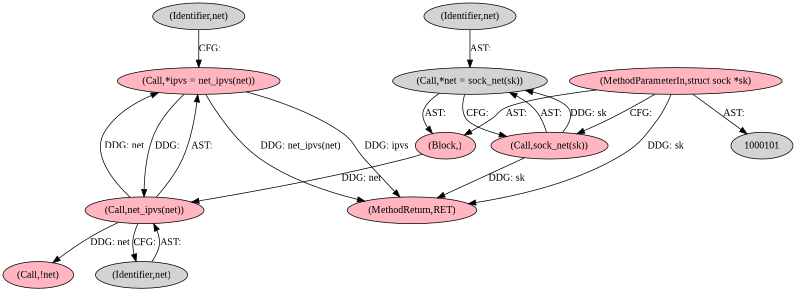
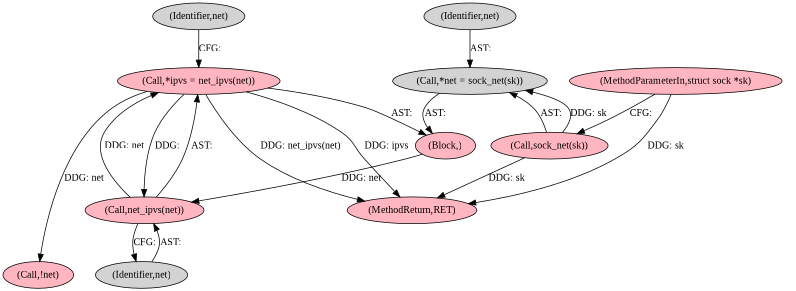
  digraph {
    fontname="Liberation Serif"
    node [fillcolor=lightpink fontname="Liberation Serif" style=filled]
    edge [fontname="Liberation Serif"]
    n1 [label="(Call,*ipvs = net_ipvs(net))"]
    n2 [label="(Call,net_ipvs(net))"]
    n3 [label="(MethodReturn,RET)"]
    n4 [label="(Block,)"]
    n5 [label="(Call,!net)"]
    n6 [fillcolor=lightgrey label="(Identifier,net)"]
    n7 [fillcolor=lightgrey label="(Call,*net = sock_net(sk))"]
    n8 [label="(Call,sock_net(sk))"]
    n9 [label="(MethodParameterIn,struct sock *sk)"]
-   1000101 [fillcolor=lightgrey]
    n11 [fillcolor=lightgrey label="(Identifier,net)"]
    n12 [fillcolor=lightgrey label="(Identifier,net)"]
    n1 -> n2 [label="DDG: "]
    n1 -> n3 [label="DDG: net_ipvs(net)"]
    n1 -> n3 [label="DDG: ipvs"]
-   n9 -> n4 [label="AST: "]
+   n1 -> n4 [label="AST: "]
    n2 -> n1 [label="AST: "]
    n2 -> n1 [label="DDG: net"]
-   n2 -> n5 [label="DDG: net"]
+   n1 -> n5 [label="DDG: net"]
    n2 -> n6 [label="CFG: "]
    n4 -> n2 [label="DDG: net"]
    n6 -> n2 [label="AST: "]
    n7 -> n4 [label="AST: "]
-   n7 -> n8 [label="CFG: "]
    n8 -> n3 [label="DDG: sk"]
    n8 -> n7 [label="AST: "]
    n8 -> n7 [label="DDG: sk"]
    n9 -> n3 [label="DDG: sk"]
    n9 -> n8 [label="CFG: "]
-   n9 -> 1000101 [label="AST: "]
    n11 -> n7 [label="AST: "]
    n12 -> n1 [label="CFG: "]
  }
